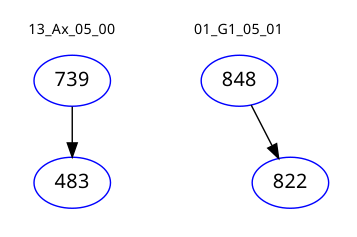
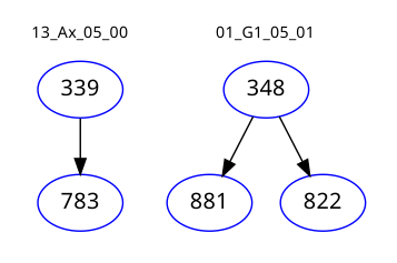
  digraph {
    fontname="Noto Sans"
    node [color=blue fontname="Noto Sans"]
    edge [color=black fontname="Noto Sans"]
-   n1 [label=739]
-   n2 [label=483]
-   n3 [label=848]
+   n1 [label=339]
+   n2 [label=783]
+   n3 [label=348]
+   n4 [label=881]
    n5 [label=822]
    subgraph cluster_1 {
      color=white
      fontsize=10
      label="13_Ax_05_00"
      n1
      n2
    }
    subgraph cluster_2 {
      color=white
      fontsize=10
      label="01_G1_05_01"
      n3
+     n4
      n5
    }
    n1 -> n2
+   n3 -> n4
    n3 -> n5
  }
